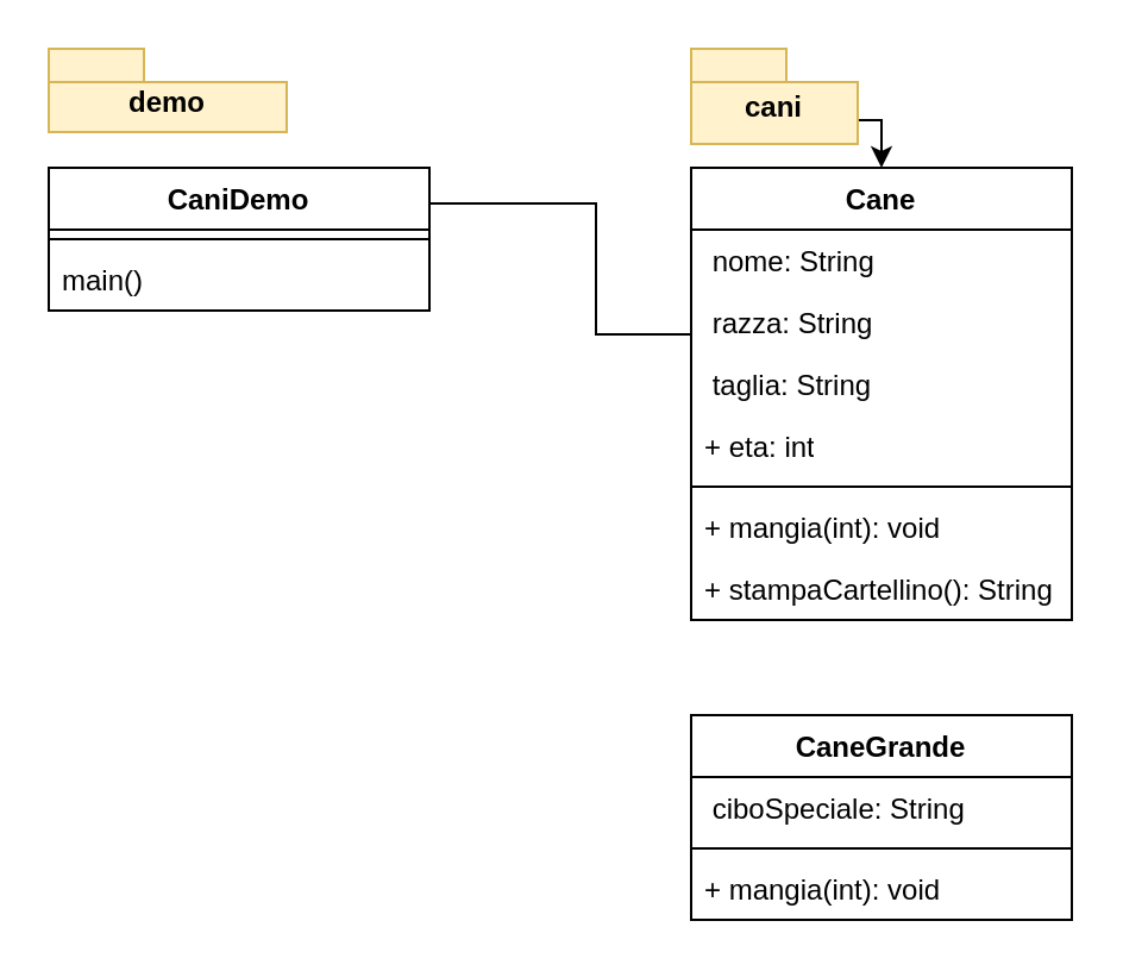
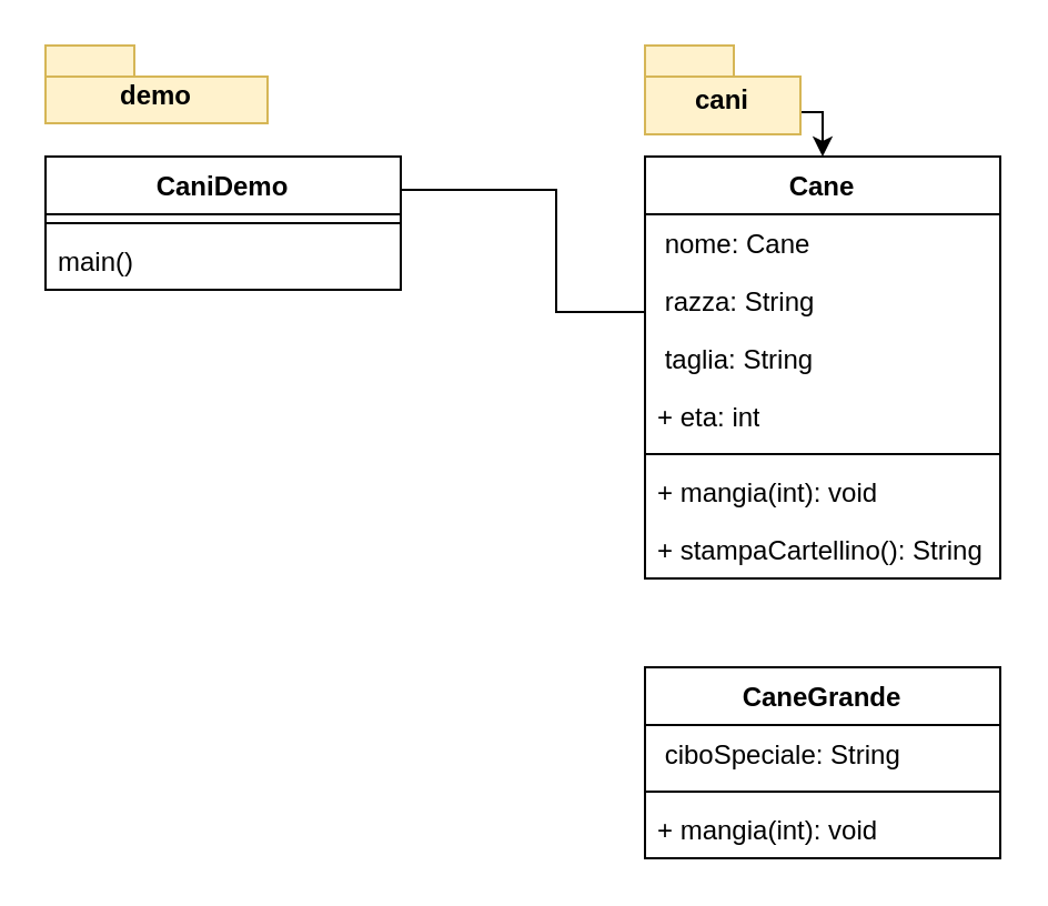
  <mxCell id="0" />
  <mxCell id="1" parent="0" />
  <mxCell id="2" value="" style="edgeStyle=orthogonalEdgeStyle;rounded=0;orthogonalLoop=1;jettySize=auto;html=1;startArrow=classic;startFill=1;endArrow=none;endFill=0;" parent="1" source="3" target="19" edge="1"><mxGeometry relative="1" as="geometry" /></mxCell>
  <mxCell id="3" value="Cane" style="swimlane;fontStyle=1;align=center;verticalAlign=top;childLayout=stackLayout;horizontal=1;startSize=26;horizontalStack=0;resizeParent=1;resizeParentMax=0;resizeLast=0;collapsible=1;marginBottom=0;whiteSpace=wrap;html=1;" parent="1" vertex="1"><mxGeometry x="290" y="70" width="160" height="190" as="geometry" /></mxCell>
- <mxCell id="4" value="&amp;nbsp;nome: String" style="text;strokeColor=none;fillColor=none;align=left;verticalAlign=top;spacingLeft=4;spacingRight=4;overflow=hidden;rotatable=0;points=[[0,0.5],[1,0.5]];portConstraint=eastwest;whiteSpace=wrap;html=1;" parent="3" vertex="1"><mxGeometry y="26" width="160" height="26" as="geometry" /></mxCell>
+ <mxCell id="4" value="&amp;nbsp;nome: Cane" style="text;strokeColor=none;fillColor=none;align=left;verticalAlign=top;spacingLeft=4;spacingRight=4;overflow=hidden;rotatable=0;points=[[0,0.5],[1,0.5]];portConstraint=eastwest;whiteSpace=wrap;html=1;" parent="3" vertex="1"><mxGeometry y="26" width="160" height="26" as="geometry" /></mxCell>
  <mxCell id="5" value="&amp;nbsp;razza: String" style="text;strokeColor=none;fillColor=none;align=left;verticalAlign=top;spacingLeft=4;spacingRight=4;overflow=hidden;rotatable=0;points=[[0,0.5],[1,0.5]];portConstraint=eastwest;whiteSpace=wrap;html=1;" parent="3" vertex="1"><mxGeometry y="52" width="160" height="26" as="geometry" /></mxCell>
  <mxCell id="6" value="&amp;nbsp;taglia: String" style="text;strokeColor=none;fillColor=none;align=left;verticalAlign=top;spacingLeft=4;spacingRight=4;overflow=hidden;rotatable=0;points=[[0,0.5],[1,0.5]];portConstraint=eastwest;whiteSpace=wrap;html=1;" parent="3" vertex="1"><mxGeometry y="78" width="160" height="26" as="geometry" /></mxCell>
  <mxCell id="7" value="+ eta: int" style="text;strokeColor=none;fillColor=none;align=left;verticalAlign=top;spacingLeft=4;spacingRight=4;overflow=hidden;rotatable=0;points=[[0,0.5],[1,0.5]];portConstraint=eastwest;whiteSpace=wrap;html=1;" parent="3" vertex="1"><mxGeometry y="104" width="160" height="26" as="geometry" /></mxCell>
  <mxCell id="8" value="" style="line;strokeWidth=1;fillColor=none;align=left;verticalAlign=middle;spacingTop=-1;spacingLeft=3;spacingRight=3;rotatable=0;labelPosition=right;points=[];portConstraint=eastwest;strokeColor=inherit;" parent="3" vertex="1"><mxGeometry y="130" width="160" height="8" as="geometry" /></mxCell>
  <mxCell id="9" value="+ mangia(int): void" style="text;strokeColor=none;fillColor=none;align=left;verticalAlign=top;spacingLeft=4;spacingRight=4;overflow=hidden;rotatable=0;points=[[0,0.5],[1,0.5]];portConstraint=eastwest;whiteSpace=wrap;html=1;" parent="3" vertex="1"><mxGeometry y="138" width="160" height="26" as="geometry" /></mxCell>
  <mxCell id="10" value="+ stampaCartellino(): String" style="text;strokeColor=none;fillColor=none;align=left;verticalAlign=top;spacingLeft=4;spacingRight=4;overflow=hidden;rotatable=0;points=[[0,0.5],[1,0.5]];portConstraint=eastwest;whiteSpace=wrap;html=1;" parent="3" vertex="1"><mxGeometry y="164" width="160" height="26" as="geometry" /></mxCell>
  <mxCell id="11" value="CaneGrande" style="swimlane;fontStyle=1;align=center;verticalAlign=top;childLayout=stackLayout;horizontal=1;startSize=26;horizontalStack=0;resizeParent=1;resizeParentMax=0;resizeLast=0;collapsible=1;marginBottom=0;whiteSpace=wrap;html=1;" parent="1" vertex="1"><mxGeometry x="290" y="300" width="160" height="86" as="geometry" /></mxCell>
  <mxCell id="12" value="&amp;nbsp;ciboSpeciale: String" style="text;strokeColor=none;fillColor=none;align=left;verticalAlign=top;spacingLeft=4;spacingRight=4;overflow=hidden;rotatable=0;points=[[0,0.5],[1,0.5]];portConstraint=eastwest;whiteSpace=wrap;html=1;" parent="11" vertex="1"><mxGeometry y="26" width="160" height="26" as="geometry" /></mxCell>
  <mxCell id="13" value="" style="line;strokeWidth=1;fillColor=none;align=left;verticalAlign=middle;spacingTop=-1;spacingLeft=3;spacingRight=3;rotatable=0;labelPosition=right;points=[];portConstraint=eastwest;strokeColor=inherit;" parent="11" vertex="1"><mxGeometry y="52" width="160" height="8" as="geometry" /></mxCell>
  <mxCell id="14" value="+ mangia(int): void" style="text;strokeColor=none;fillColor=none;align=left;verticalAlign=top;spacingLeft=4;spacingRight=4;overflow=hidden;rotatable=0;points=[[0,0.5],[1,0.5]];portConstraint=eastwest;whiteSpace=wrap;html=1;" parent="11" vertex="1"><mxGeometry y="60" width="160" height="26" as="geometry" /></mxCell>
  <mxCell id="15" value="CaniDemo" style="swimlane;fontStyle=1;align=center;verticalAlign=top;childLayout=stackLayout;horizontal=1;startSize=26;horizontalStack=0;resizeParent=1;resizeParentMax=0;resizeLast=0;collapsible=1;marginBottom=0;whiteSpace=wrap;html=1;" parent="1" vertex="1"><mxGeometry x="20" y="70" width="160" height="60" as="geometry" /></mxCell>
  <mxCell id="16" value="" style="line;strokeWidth=1;fillColor=none;align=left;verticalAlign=middle;spacingTop=-1;spacingLeft=3;spacingRight=3;rotatable=0;labelPosition=right;points=[];portConstraint=eastwest;strokeColor=inherit;" parent="15" vertex="1"><mxGeometry y="26" width="160" height="8" as="geometry" /></mxCell>
  <mxCell id="17" value="main()" style="text;strokeColor=none;fillColor=none;align=left;verticalAlign=top;spacingLeft=4;spacingRight=4;overflow=hidden;rotatable=0;points=[[0,0.5],[1,0.5]];portConstraint=eastwest;whiteSpace=wrap;html=1;" parent="15" vertex="1"><mxGeometry y="34" width="160" height="26" as="geometry" /></mxCell>
  <mxCell id="18" style="edgeStyle=orthogonalEdgeStyle;rounded=0;orthogonalLoop=1;jettySize=auto;html=1;exitX=1;exitY=0.25;exitDx=0;exitDy=0;endArrow=none;endFill=0;" parent="1" source="15" target="3" edge="1"><mxGeometry relative="1" as="geometry"><Array as="points"><mxPoint x="250" y="85" /><mxPoint x="250" y="140" /></Array></mxGeometry></mxCell>
  <mxCell id="19" value="cani" style="shape=folder;fontStyle=1;spacingTop=10;tabWidth=40;tabHeight=14;tabPosition=left;html=1;whiteSpace=wrap;fillColor=#fff2cc;strokeColor=#d6b656;" parent="1" vertex="1"><mxGeometry x="290" width="70" height="40" as="geometry" y="20" /></mxCell>
  <mxCell id="20" value="demo" style="shape=folder;fontStyle=1;spacingTop=10;tabWidth=40;tabHeight=14;tabPosition=left;html=1;whiteSpace=wrap;fillColor=#fff2cc;strokeColor=#d6b656;" parent="1" vertex="1"><mxGeometry x="20" y="20" width="100" height="35" as="geometry" /></mxCell>
